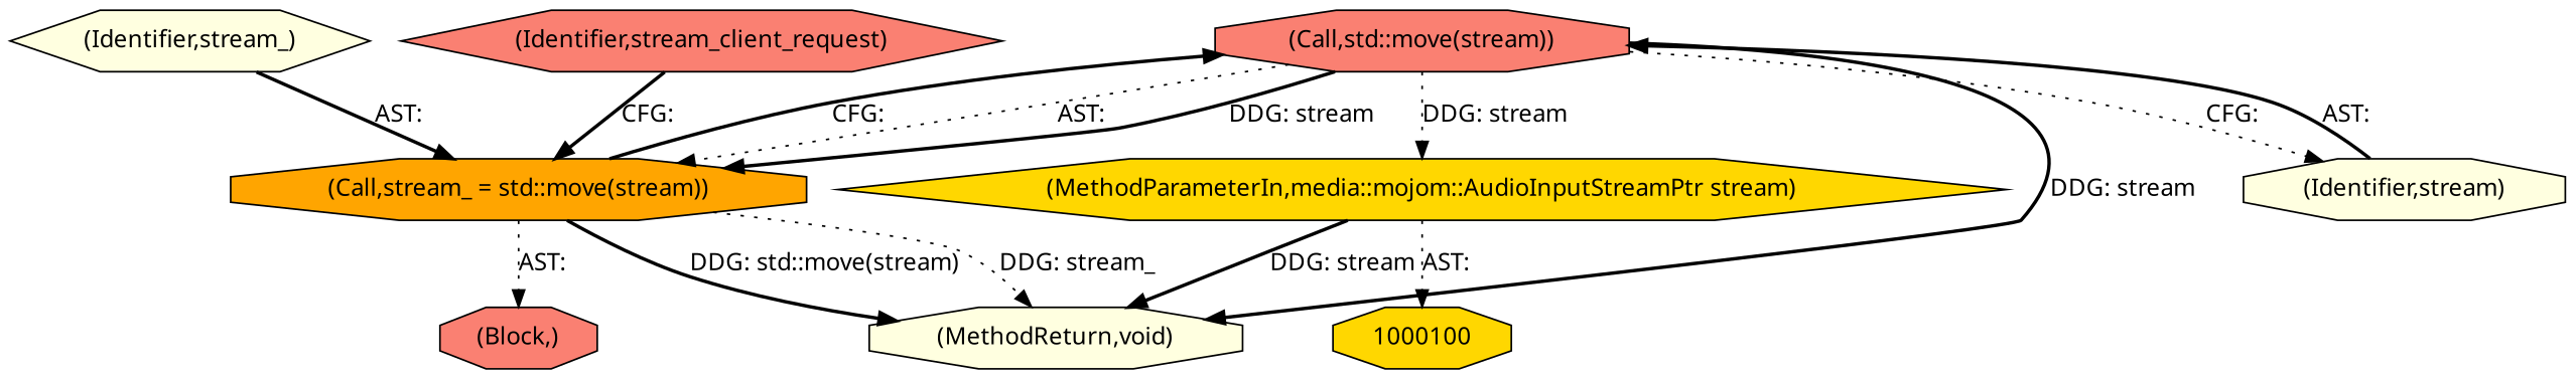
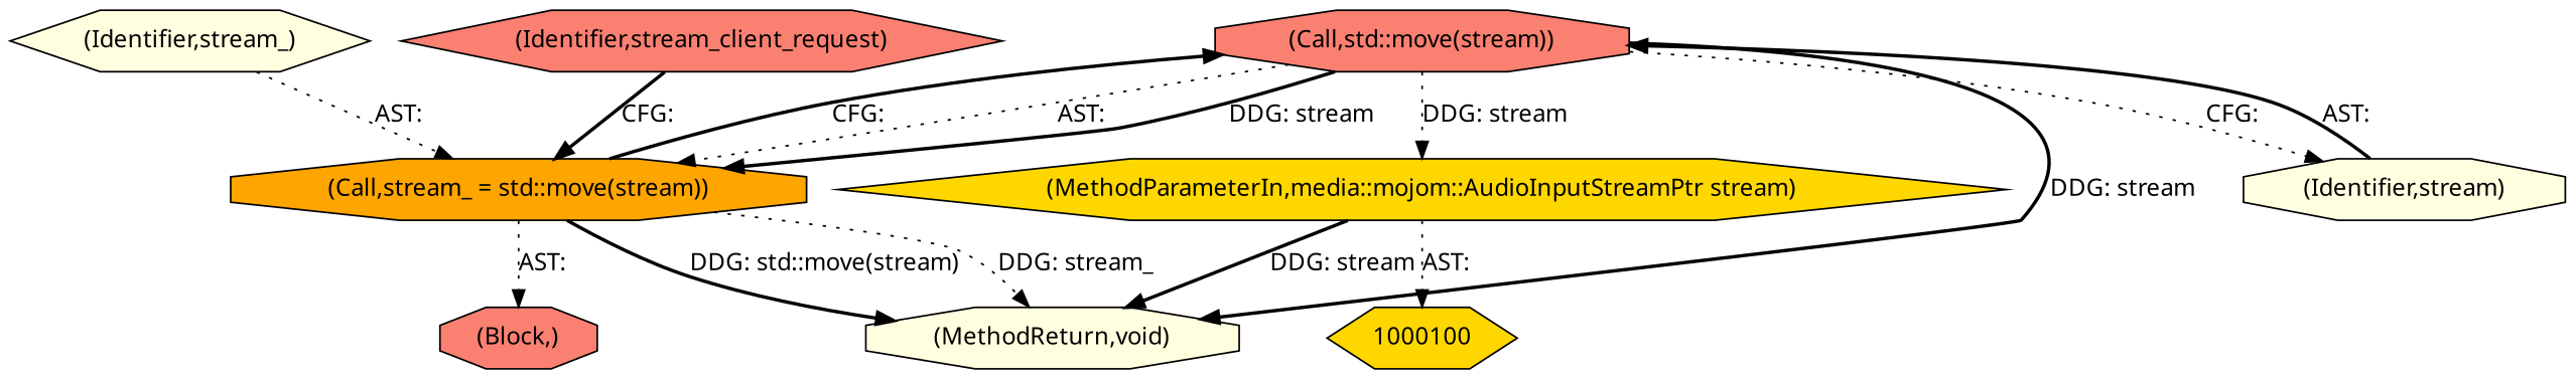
  digraph {
    fontname="Noto Sans"
    node [fillcolor=salmon fontname="Noto Sans" shape=octagon style=filled]
    edge [fontname="Noto Sans" style=bold]
    n1 [label="(Call,std::move(stream))"]
    n2 [fillcolor=orange label="(Call,stream_ = std::move(stream))"]
    n3 [fillcolor=lightyellow label="(Identifier,stream)"]
    n4 [fillcolor=lightyellow label="(MethodReturn,void)"]
    n5 [fillcolor=gold label="(MethodParameterIn,media::mojom::AudioInputStreamPtr stream)" shape=hexagon]
    n6 [label="(Block,)"]
-   1000100 [fillcolor=gold]
+   1000100 [fillcolor=gold shape=hexagon]
    n8 [fillcolor=lightyellow label="(Identifier,stream_)" shape=hexagon]
    n9 [label="(Identifier,stream_client_request)" shape=hexagon]
    n1 -> n2 [label="AST: " style=dotted]
    n1 -> n2 [label="DDG: stream"]
    n1 -> n3 [label="CFG: " style=dotted]
    n1 -> n4 [label="DDG: stream"]
    n1 -> n5 [label="DDG: stream" style=dotted]
    n2 -> n1 [label="CFG: "]
    n2 -> n4 [label="DDG: std::move(stream)"]
    n2 -> n4 [label="DDG: stream_" style=dotted]
    n2 -> n6 [label="AST: " style=dotted]
    n3 -> n1 [label="AST: "]
    n5 -> n4 [label="DDG: stream"]
    n5 -> 1000100 [label="AST: " style=dotted]
-   n8 -> n2 [label="AST: "]
+   n8 -> n2 [label="AST: " style=dotted]
    n9 -> n2 [label="CFG: "]
  }
